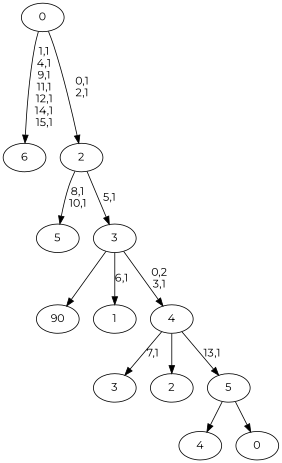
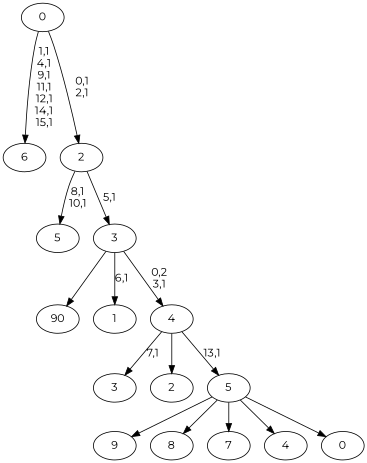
  digraph {
    fontname=Montserrat
    node [fontname=Montserrat]
    edge [fontname=Montserrat]
    n1 [label=90]
+   n2 [label=9]
+   n3 [label=8]
+   n4 [label=7]
    n5 [label=6]
    n6 [label=5]
    n7 [label=4]
    n8 [label=3]
    n9 [label=2]
    n10 [label=1]
    n11 [label=0]
    5
    4
    3
    2
    0
+   5 -> n2
+   5 -> n3
+   5 -> n4
    5 -> n7
    5 -> n11
    4 -> n8 [label="7,1"]
    4 -> n9
    4 -> 5 [label="13,1"]
    3 -> n1
    3 -> n10 [label="6,1"]
    3 -> 4 [label="0,2\n3,1"]
    2 -> n6 [label="8,1\n10,1"]
    2 -> 3 [label="5,1"]
    0 -> n5 [label="1,1\n4,1\n9,1\n11,1\n12,1\n14,1\n15,1"]
    0 -> 2 [label="0,1\n2,1"]
  }
